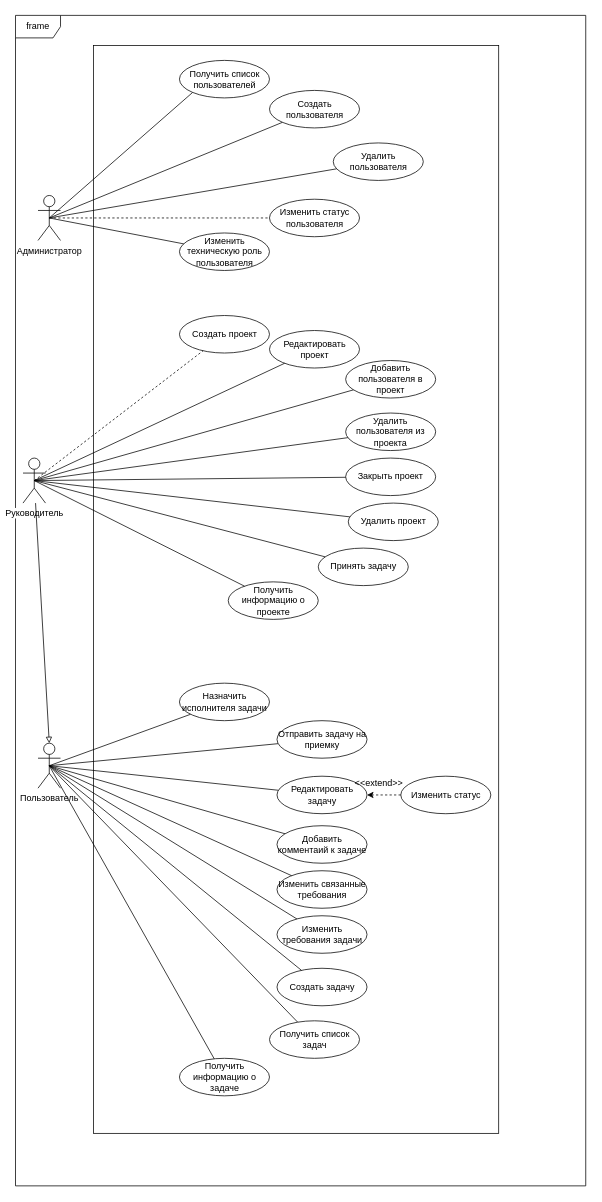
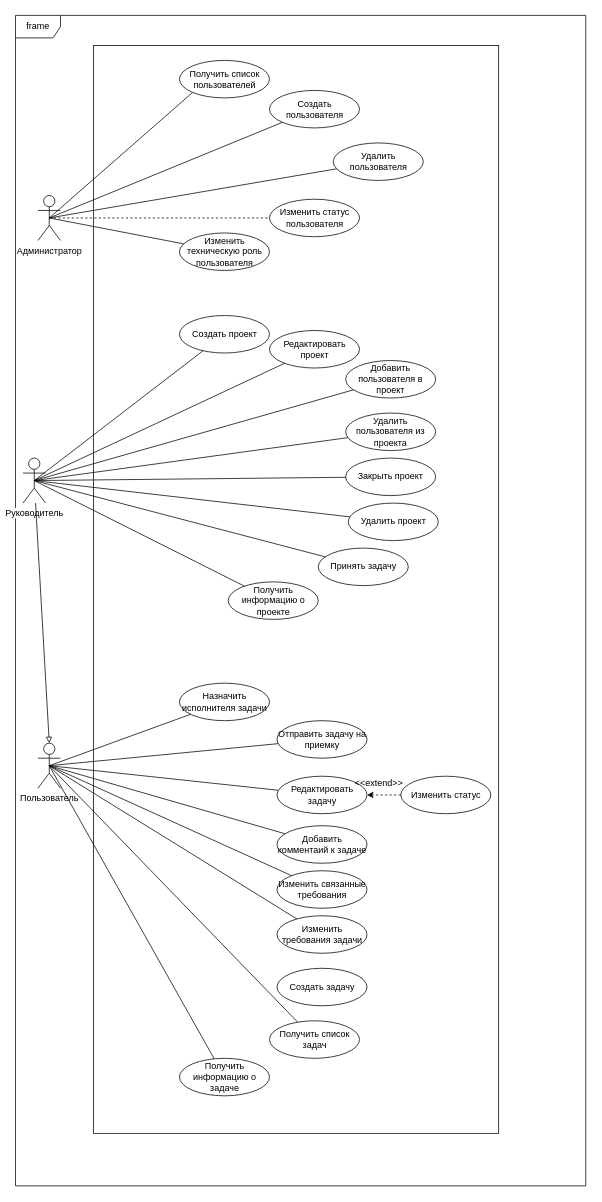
  <mxCell id="0" />
  <mxCell id="1" parent="0" />
  <mxCell id="2" value="frame" style="shape=umlFrame;whiteSpace=wrap;html=1;" parent="1" vertex="1"><mxGeometry x="20" y="20" width="760" height="1560" as="geometry" /></mxCell>
  <mxCell id="3" value="" style="rounded=0;whiteSpace=wrap;html=1;" parent="1" vertex="1"><mxGeometry x="124" y="60" width="540" height="1450" as="geometry" /></mxCell>
  <mxCell id="4" value="Руководитель" style="shape=umlActor;verticalLabelPosition=bottom;labelBackgroundColor=#ffffff;verticalAlign=top;html=1;outlineConnect=0;" parent="1" vertex="1"><mxGeometry x="30" y="610" width="30" height="60" as="geometry" /></mxCell>
  <mxCell id="5" value="Администратор" style="shape=umlActor;verticalLabelPosition=bottom;labelBackgroundColor=#ffffff;verticalAlign=top;html=1;outlineConnect=0;" parent="1" vertex="1"><mxGeometry x="50" y="260" width="30" height="60" as="geometry" /></mxCell>
  <mxCell id="6" style="edgeStyle=none;rounded=0;orthogonalLoop=1;jettySize=auto;html=1;exitX=0.5;exitY=0.5;exitDx=0;exitDy=0;exitPerimeter=0;endArrow=none;endFill=0;" parent="1" source="8" target="20" edge="1"><mxGeometry relative="1" as="geometry" /></mxCell>
  <mxCell id="7" style="edgeStyle=none;rounded=0;orthogonalLoop=1;jettySize=auto;html=1;exitX=0.5;exitY=0.5;exitDx=0;exitDy=0;exitPerimeter=0;startArrow=none;startFill=0;endArrow=none;endFill=0;" parent="1" source="8" target="24" edge="1"><mxGeometry relative="1" as="geometry" /></mxCell>
  <mxCell id="8" value="Пользователь&lt;br&gt;" style="shape=umlActor;verticalLabelPosition=bottom;labelBackgroundColor=#ffffff;verticalAlign=top;html=1;outlineConnect=0;" parent="1" vertex="1"><mxGeometry x="50" y="990" width="30" height="60" as="geometry" /></mxCell>
  <mxCell id="9" value="" style="endArrow=block;html=1;entryX=0.5;entryY=0;entryDx=0;entryDy=0;entryPerimeter=0;endFill=0;" parent="1" source="4" target="8" edge="1"><mxGeometry width="50" height="50" relative="1" as="geometry"><mxPoint x="20" y="1040" as="sourcePoint" /><mxPoint x="70" y="990" as="targetPoint" /></mxGeometry></mxCell>
  <mxCell id="10" value="Создать проект" style="ellipse;whiteSpace=wrap;html=1;" parent="1" vertex="1"><mxGeometry x="238.5" y="420" width="120" height="50" as="geometry" /></mxCell>
- <mxCell id="11" style="rounded=0;orthogonalLoop=1;jettySize=auto;html=1;exitX=0.5;exitY=0.5;exitDx=0;exitDy=0;exitPerimeter=0;endArrow=none;endFill=0;dashed=1;" parent="1" source="4" target="10" edge="1"><mxGeometry relative="1" as="geometry" /></mxCell>
+ <mxCell id="11" style="rounded=0;orthogonalLoop=1;jettySize=auto;html=1;exitX=0.5;exitY=0.5;exitDx=0;exitDy=0;exitPerimeter=0;endArrow=none;endFill=0;" parent="1" source="4" target="10" edge="1"><mxGeometry relative="1" as="geometry" /></mxCell>
  <mxCell id="12" value="Редактировать проект" style="ellipse;whiteSpace=wrap;html=1;" parent="1" vertex="1"><mxGeometry x="358.5" y="440" width="120" height="50" as="geometry" /></mxCell>
  <mxCell id="13" style="edgeStyle=none;rounded=0;orthogonalLoop=1;jettySize=auto;html=1;exitX=0.5;exitY=0.5;exitDx=0;exitDy=0;exitPerimeter=0;endArrow=none;endFill=0;" parent="1" source="4" target="12" edge="1"><mxGeometry relative="1" as="geometry" /></mxCell>
  <mxCell id="14" value="Добавить пользователя в проект" style="ellipse;whiteSpace=wrap;html=1;" parent="1" vertex="1"><mxGeometry x="460" y="480" width="120" height="50" as="geometry" /></mxCell>
  <mxCell id="15" style="edgeStyle=none;rounded=0;orthogonalLoop=1;jettySize=auto;html=1;exitX=0.5;exitY=0.5;exitDx=0;exitDy=0;exitPerimeter=0;endArrow=none;endFill=0;" parent="1" source="4" target="14" edge="1"><mxGeometry relative="1" as="geometry" /></mxCell>
  <mxCell id="16" value="Изменить требования задачи" style="ellipse;whiteSpace=wrap;html=1;" parent="1" vertex="1"><mxGeometry x="368.5" y="1220" width="120" height="50" as="geometry" /></mxCell>
  <mxCell id="17" value="Принять задачу" style="ellipse;whiteSpace=wrap;html=1;" parent="1" vertex="1"><mxGeometry x="423.5" y="730" width="120" height="50" as="geometry" /></mxCell>
  <mxCell id="18" style="edgeStyle=none;rounded=0;orthogonalLoop=1;jettySize=auto;html=1;exitX=0.5;exitY=0.5;exitDx=0;exitDy=0;exitPerimeter=0;endArrow=none;endFill=0;" parent="1" source="4" target="17" edge="1"><mxGeometry relative="1" as="geometry" /></mxCell>
  <mxCell id="19" style="edgeStyle=none;rounded=0;orthogonalLoop=1;jettySize=auto;html=1;exitX=0.5;exitY=0.5;exitDx=0;exitDy=0;exitPerimeter=0;endArrow=none;endFill=0;" parent="1" source="8" target="16" edge="1"><mxGeometry relative="1" as="geometry" /></mxCell>
  <mxCell id="20" value="Редактировать задачу" style="ellipse;whiteSpace=wrap;html=1;" parent="1" vertex="1"><mxGeometry x="368.5" y="1034" width="120" height="50" as="geometry" /></mxCell>
  <mxCell id="21" value="Изменить статус" style="ellipse;whiteSpace=wrap;html=1;" parent="1" vertex="1"><mxGeometry x="533.5" y="1034" width="120" height="50" as="geometry" /></mxCell>
  <mxCell id="22" style="edgeStyle=none;rounded=0;orthogonalLoop=1;jettySize=auto;html=1;endArrow=classic;endFill=1;startArrow=none;startFill=0;dashed=1;" parent="1" source="21" target="20" edge="1"><mxGeometry relative="1" as="geometry"><mxPoint x="75" y="844" as="sourcePoint" /><mxPoint x="386.755" y="776.524" as="targetPoint" /></mxGeometry></mxCell>
  <mxCell id="23" value="&amp;lt;&amp;lt;extend&amp;gt;&amp;gt;" style="text;html=1;align=center;verticalAlign=middle;resizable=0;points=[];;autosize=1;" parent="1" vertex="1"><mxGeometry x="463.5" y="1034" width="80" height="20" as="geometry" /></mxCell>
  <mxCell id="24" value="Отправить задачу на приемку" style="ellipse;whiteSpace=wrap;html=1;" parent="1" vertex="1"><mxGeometry x="368.5" y="960" width="120" height="50" as="geometry" /></mxCell>
  <mxCell id="25" style="orthogonalLoop=1;jettySize=auto;html=1;entryX=0.5;entryY=0.5;entryDx=0;entryDy=0;entryPerimeter=0;rounded=0;endArrow=none;endFill=0;" parent="1" source="26" target="8" edge="1"><mxGeometry relative="1" as="geometry" /></mxCell>
  <mxCell id="26" value="Назначить исполнителя задачи" style="ellipse;whiteSpace=wrap;html=1;" parent="1" vertex="1"><mxGeometry x="238.5" y="910" width="120" height="50" as="geometry" /></mxCell>
  <mxCell id="27" value="Создать пользователя" style="ellipse;whiteSpace=wrap;html=1;" parent="1" vertex="1"><mxGeometry x="358.5" y="120" width="120" height="50" as="geometry" /></mxCell>
  <mxCell id="28" value="Удалить пользователя" style="ellipse;whiteSpace=wrap;html=1;" parent="1" vertex="1"><mxGeometry x="443.5" y="190" width="120" height="50" as="geometry" /></mxCell>
  <mxCell id="29" value="Изменить статус пользователя" style="ellipse;whiteSpace=wrap;html=1;" parent="1" vertex="1"><mxGeometry x="358.5" y="265" width="120" height="50" as="geometry" /></mxCell>
  <mxCell id="30" value="Изменить техническую роль пользователя" style="ellipse;whiteSpace=wrap;html=1;" parent="1" vertex="1"><mxGeometry x="238.5" y="310" width="120" height="50" as="geometry" /></mxCell>
  <mxCell id="31" style="rounded=0;orthogonalLoop=1;jettySize=auto;html=1;exitX=0.5;exitY=0.5;exitDx=0;exitDy=0;exitPerimeter=0;endArrow=none;endFill=0;" parent="1" source="5" target="27" edge="1"><mxGeometry relative="1" as="geometry"><mxPoint x="85" y="390" as="sourcePoint" /><mxPoint x="272.367" y="449.798" as="targetPoint" /></mxGeometry></mxCell>
  <mxCell id="32" style="rounded=0;orthogonalLoop=1;jettySize=auto;html=1;exitX=0.5;exitY=0.5;exitDx=0;exitDy=0;exitPerimeter=0;endArrow=none;endFill=0;" parent="1" source="5" target="28" edge="1"><mxGeometry relative="1" as="geometry"><mxPoint x="85" y="390" as="sourcePoint" /><mxPoint x="260" y="285" as="targetPoint" /></mxGeometry></mxCell>
  <mxCell id="33" style="rounded=0;orthogonalLoop=1;jettySize=auto;html=1;exitX=0.5;exitY=0.5;exitDx=0;exitDy=0;exitPerimeter=0;endArrow=none;endFill=0;dashed=1;" parent="1" source="5" target="29" edge="1"><mxGeometry relative="1" as="geometry"><mxPoint x="95" y="400" as="sourcePoint" /><mxPoint x="270" y="295" as="targetPoint" /></mxGeometry></mxCell>
  <mxCell id="34" style="rounded=0;orthogonalLoop=1;jettySize=auto;html=1;exitX=0.5;exitY=0.5;exitDx=0;exitDy=0;exitPerimeter=0;endArrow=none;endFill=0;" parent="1" source="5" target="30" edge="1"><mxGeometry relative="1" as="geometry"><mxPoint x="105" y="410" as="sourcePoint" /><mxPoint x="280" y="305" as="targetPoint" /></mxGeometry></mxCell>
  <mxCell id="35" value="Добавить комментаий к задаче" style="ellipse;whiteSpace=wrap;html=1;" parent="1" vertex="1"><mxGeometry x="368.5" y="1100" width="120" height="50" as="geometry" /></mxCell>
  <mxCell id="36" style="edgeStyle=none;rounded=0;orthogonalLoop=1;jettySize=auto;html=1;exitX=0.5;exitY=0.5;exitDx=0;exitDy=0;exitPerimeter=0;endArrow=none;endFill=0;" parent="1" source="8" target="35" edge="1"><mxGeometry relative="1" as="geometry"><mxPoint x="75" y="844" as="sourcePoint" /><mxPoint x="232.391" y="925.521" as="targetPoint" /></mxGeometry></mxCell>
  <mxCell id="37" value="Закрыть проект" style="ellipse;whiteSpace=wrap;html=1;" parent="1" vertex="1"><mxGeometry x="460" y="610" width="120" height="50" as="geometry" /></mxCell>
  <mxCell id="38" style="edgeStyle=none;rounded=0;orthogonalLoop=1;jettySize=auto;html=1;exitX=0.5;exitY=0.5;exitDx=0;exitDy=0;exitPerimeter=0;endArrow=none;endFill=0;" parent="1" source="4" target="37" edge="1"><mxGeometry relative="1" as="geometry"><mxPoint x="75" y="650" as="sourcePoint" /><mxPoint x="344.876" y="621.202" as="targetPoint" /></mxGeometry></mxCell>
  <mxCell id="39" value="Изменить связанные требования" style="ellipse;whiteSpace=wrap;html=1;" parent="1" vertex="1"><mxGeometry x="368.5" y="1160" width="120" height="50" as="geometry" /></mxCell>
  <mxCell id="40" style="edgeStyle=none;rounded=0;orthogonalLoop=1;jettySize=auto;html=1;exitX=0.5;exitY=0.5;exitDx=0;exitDy=0;exitPerimeter=0;endArrow=none;endFill=0;" parent="1" source="8" target="39" edge="1"><mxGeometry relative="1" as="geometry"><mxPoint x="75" y="844" as="sourcePoint" /><mxPoint x="244.248" y="992.42" as="targetPoint" /></mxGeometry></mxCell>
  <mxCell id="41" value="Удалить проект" style="ellipse;whiteSpace=wrap;html=1;" parent="1" vertex="1"><mxGeometry x="463.5" y="670" width="120" height="50" as="geometry" /></mxCell>
  <mxCell id="42" style="edgeStyle=none;rounded=0;orthogonalLoop=1;jettySize=auto;html=1;exitX=0.5;exitY=0.5;exitDx=0;exitDy=0;exitPerimeter=0;endArrow=none;endFill=0;" parent="1" source="4" target="41" edge="1"><mxGeometry relative="1" as="geometry"><mxPoint x="75" y="650" as="sourcePoint" /><mxPoint x="378.5" y="595" as="targetPoint" /></mxGeometry></mxCell>
  <mxCell id="43" value="Удалить пользователя из проекта" style="ellipse;whiteSpace=wrap;html=1;" parent="1" vertex="1"><mxGeometry x="460" y="550" width="120" height="50" as="geometry" /></mxCell>
  <mxCell id="44" style="edgeStyle=none;rounded=0;orthogonalLoop=1;jettySize=auto;html=1;exitX=0.5;exitY=0.5;exitDx=0;exitDy=0;exitPerimeter=0;endArrow=none;endFill=0;" parent="1" source="4" target="43" edge="1"><mxGeometry relative="1" as="geometry"><mxPoint x="75" y="650" as="sourcePoint" /><mxPoint x="481.125" y="529.501" as="targetPoint" /></mxGeometry></mxCell>
  <mxCell id="45" value="Получить список пользователей" style="ellipse;whiteSpace=wrap;html=1;" parent="1" vertex="1"><mxGeometry x="238.5" y="80" width="120" height="50" as="geometry" /></mxCell>
  <mxCell id="46" style="rounded=0;orthogonalLoop=1;jettySize=auto;html=1;exitX=0.5;exitY=0.5;exitDx=0;exitDy=0;exitPerimeter=0;endArrow=none;endFill=0;entryX=0;entryY=1;entryDx=0;entryDy=0;" parent="1" source="5" target="45" edge="1"><mxGeometry relative="1" as="geometry"><mxPoint x="75" y="300" as="sourcePoint" /><mxPoint x="378.5" y="155" as="targetPoint" /></mxGeometry></mxCell>
  <mxCell id="47" value="Получить информацию о проекте" style="ellipse;whiteSpace=wrap;html=1;" parent="1" vertex="1"><mxGeometry x="303.5" y="775" width="120" height="50" as="geometry" /></mxCell>
  <mxCell id="48" style="edgeStyle=none;rounded=0;orthogonalLoop=1;jettySize=auto;html=1;exitX=0.5;exitY=0.5;exitDx=0;exitDy=0;exitPerimeter=0;endArrow=none;endFill=0;" parent="1" source="4" target="47" edge="1"><mxGeometry relative="1" as="geometry"><mxPoint x="75" y="650" as="sourcePoint" /><mxPoint x="389.251" y="801.091" as="targetPoint" /></mxGeometry></mxCell>
  <mxCell id="49" value="Создать задачу" style="ellipse;whiteSpace=wrap;html=1;" parent="1" vertex="1"><mxGeometry x="368.5" y="1290" width="120" height="50" as="geometry" /></mxCell>
- <mxCell id="50" style="edgeStyle=none;rounded=0;orthogonalLoop=1;jettySize=auto;html=1;exitX=0.5;exitY=0.5;exitDx=0;exitDy=0;exitPerimeter=0;endArrow=none;endFill=0;" parent="1" source="8" target="49" edge="1"><mxGeometry relative="1" as="geometry"><mxPoint x="75" y="1030" as="sourcePoint" /><mxPoint x="378.5" y="1255" as="targetPoint" /></mxGeometry></mxCell>
  <mxCell id="51" value="Получить список задач" style="ellipse;whiteSpace=wrap;html=1;" parent="1" vertex="1"><mxGeometry x="358.5" y="1360" width="120" height="50" as="geometry" /></mxCell>
  <mxCell id="52" value="Получить информацию о задаче" style="ellipse;whiteSpace=wrap;html=1;" parent="1" vertex="1"><mxGeometry x="238.5" y="1410" width="120" height="50" as="geometry" /></mxCell>
  <mxCell id="53" style="edgeStyle=none;rounded=0;orthogonalLoop=1;jettySize=auto;html=1;exitX=0.5;exitY=0.5;exitDx=0;exitDy=0;exitPerimeter=0;endArrow=none;endFill=0;" parent="1" source="8" target="51" edge="1"><mxGeometry relative="1" as="geometry"><mxPoint x="75" y="1030" as="sourcePoint" /><mxPoint x="395.463" y="1307.58" as="targetPoint" /></mxGeometry></mxCell>
  <mxCell id="54" style="edgeStyle=none;rounded=0;orthogonalLoop=1;jettySize=auto;html=1;exitX=0.5;exitY=0.5;exitDx=0;exitDy=0;exitPerimeter=0;endArrow=none;endFill=0;" parent="1" source="8" target="52" edge="1"><mxGeometry relative="1" as="geometry"><mxPoint x="75" y="1030" as="sourcePoint" /><mxPoint x="385.463" y="1377.58" as="targetPoint" /></mxGeometry></mxCell>
